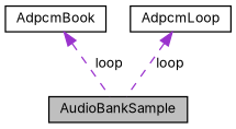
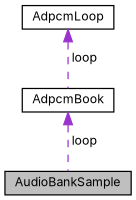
  digraph {
    fontname=Inter
    node [color=black fillcolor=white fontname=Inter fontsize=10 shape=record style=filled]
    edge [color=darkorchid3 dir=back fontname=Inter fontsize=10 labelfontname=Helvetica labelfontsize=10 style=dashed]
    n1 [fillcolor=grey75 fontcolor=black height=0.2 label=AudioBankSample width=0.4]
    n2 [height=0.2 label=AdpcmBook width=0.4]
    n3 [height=0.2 label=AdpcmLoop width=0.4]
    n2 -> n1 [label=" loop"]
-   n3 -> n1 [label=" loop"]
+   n3 -> n2 [label=" loop"]
  }
